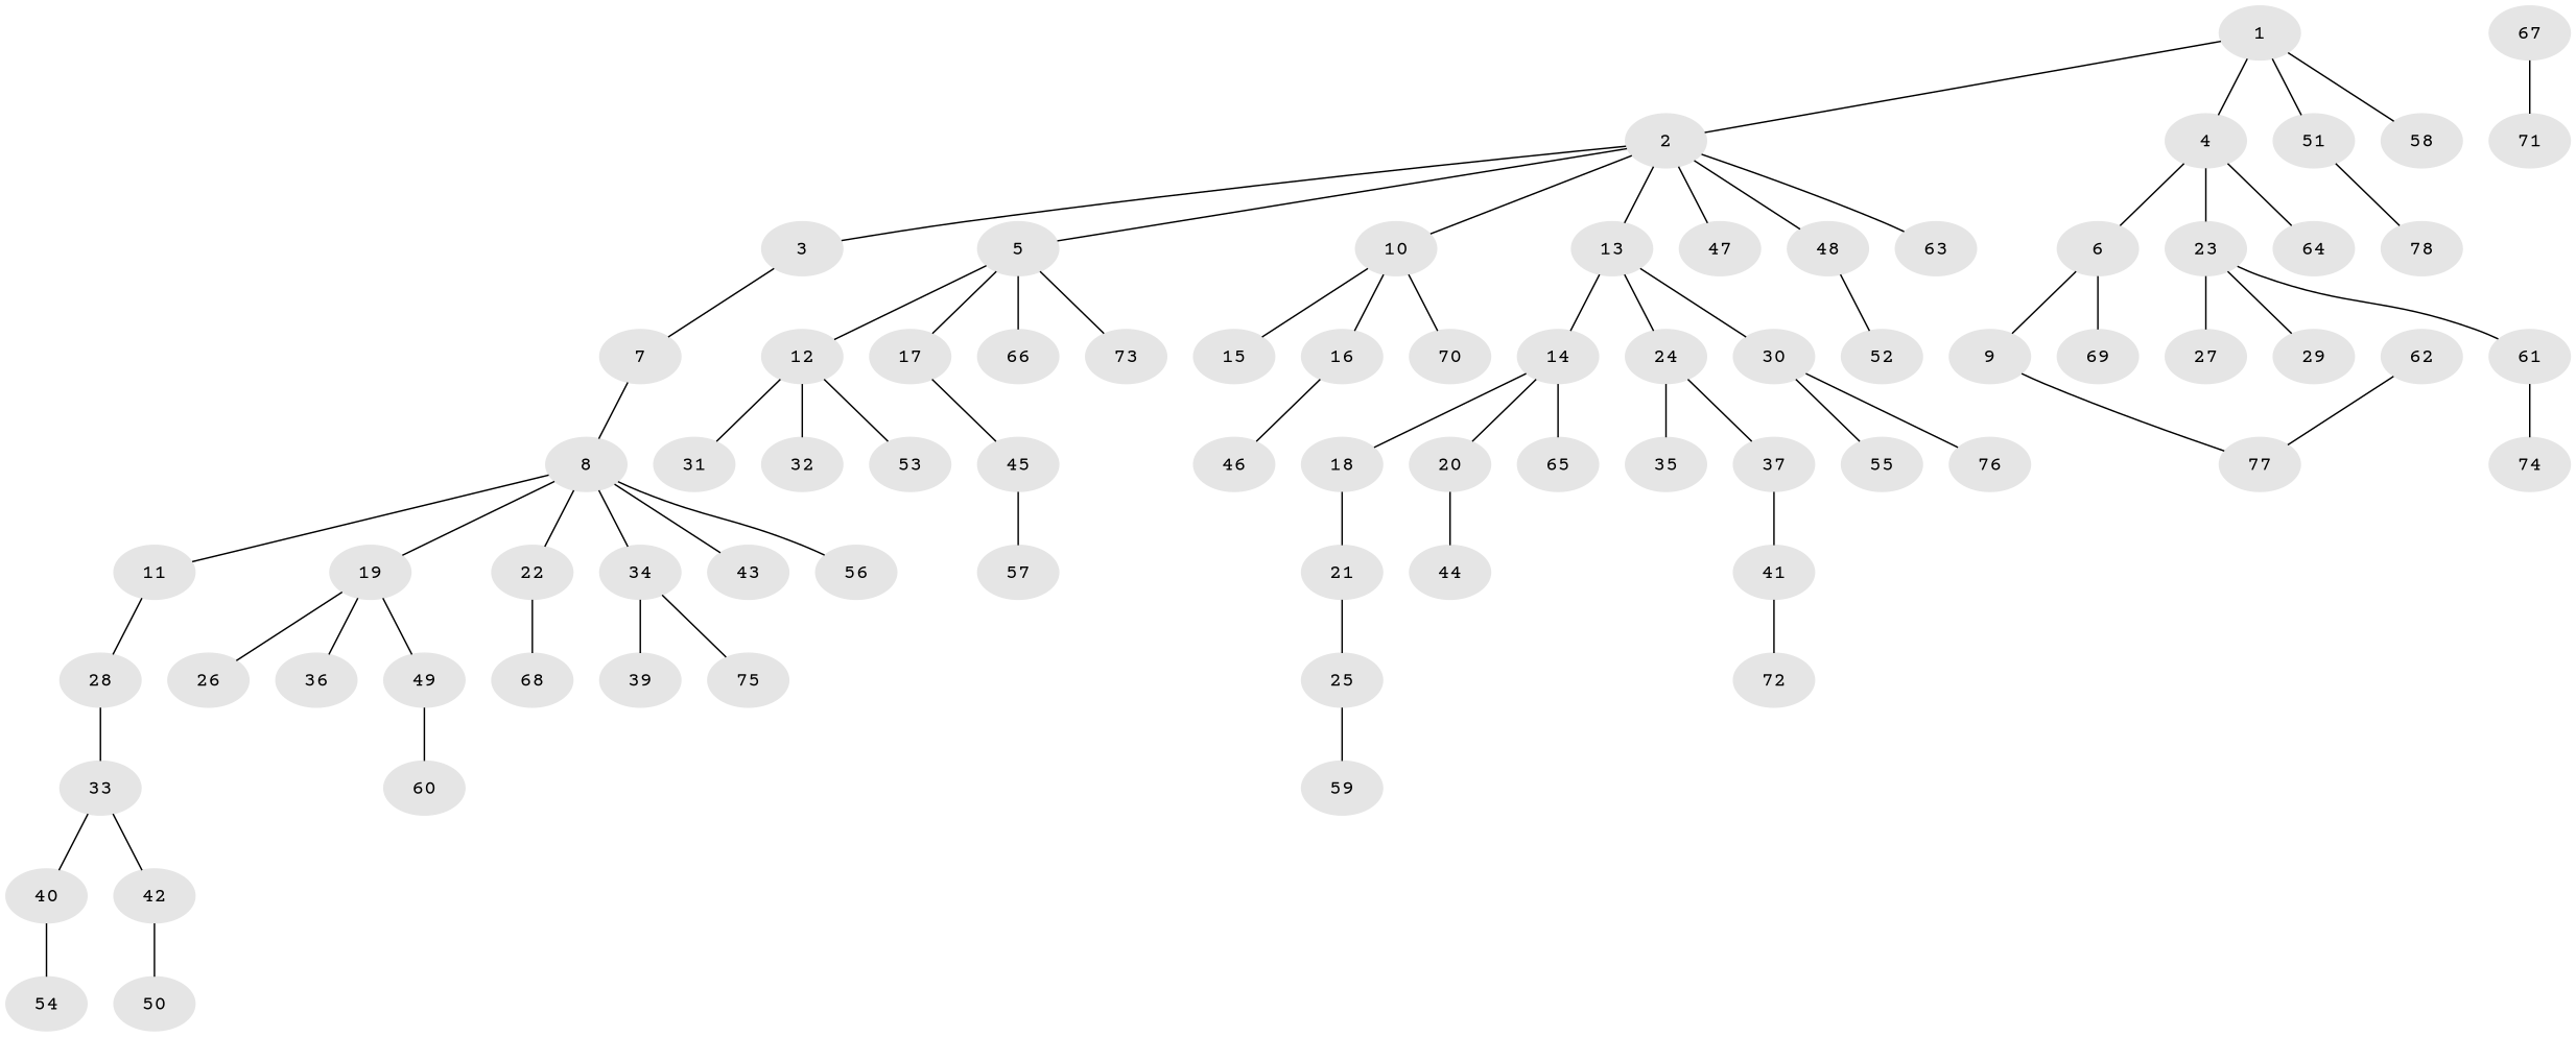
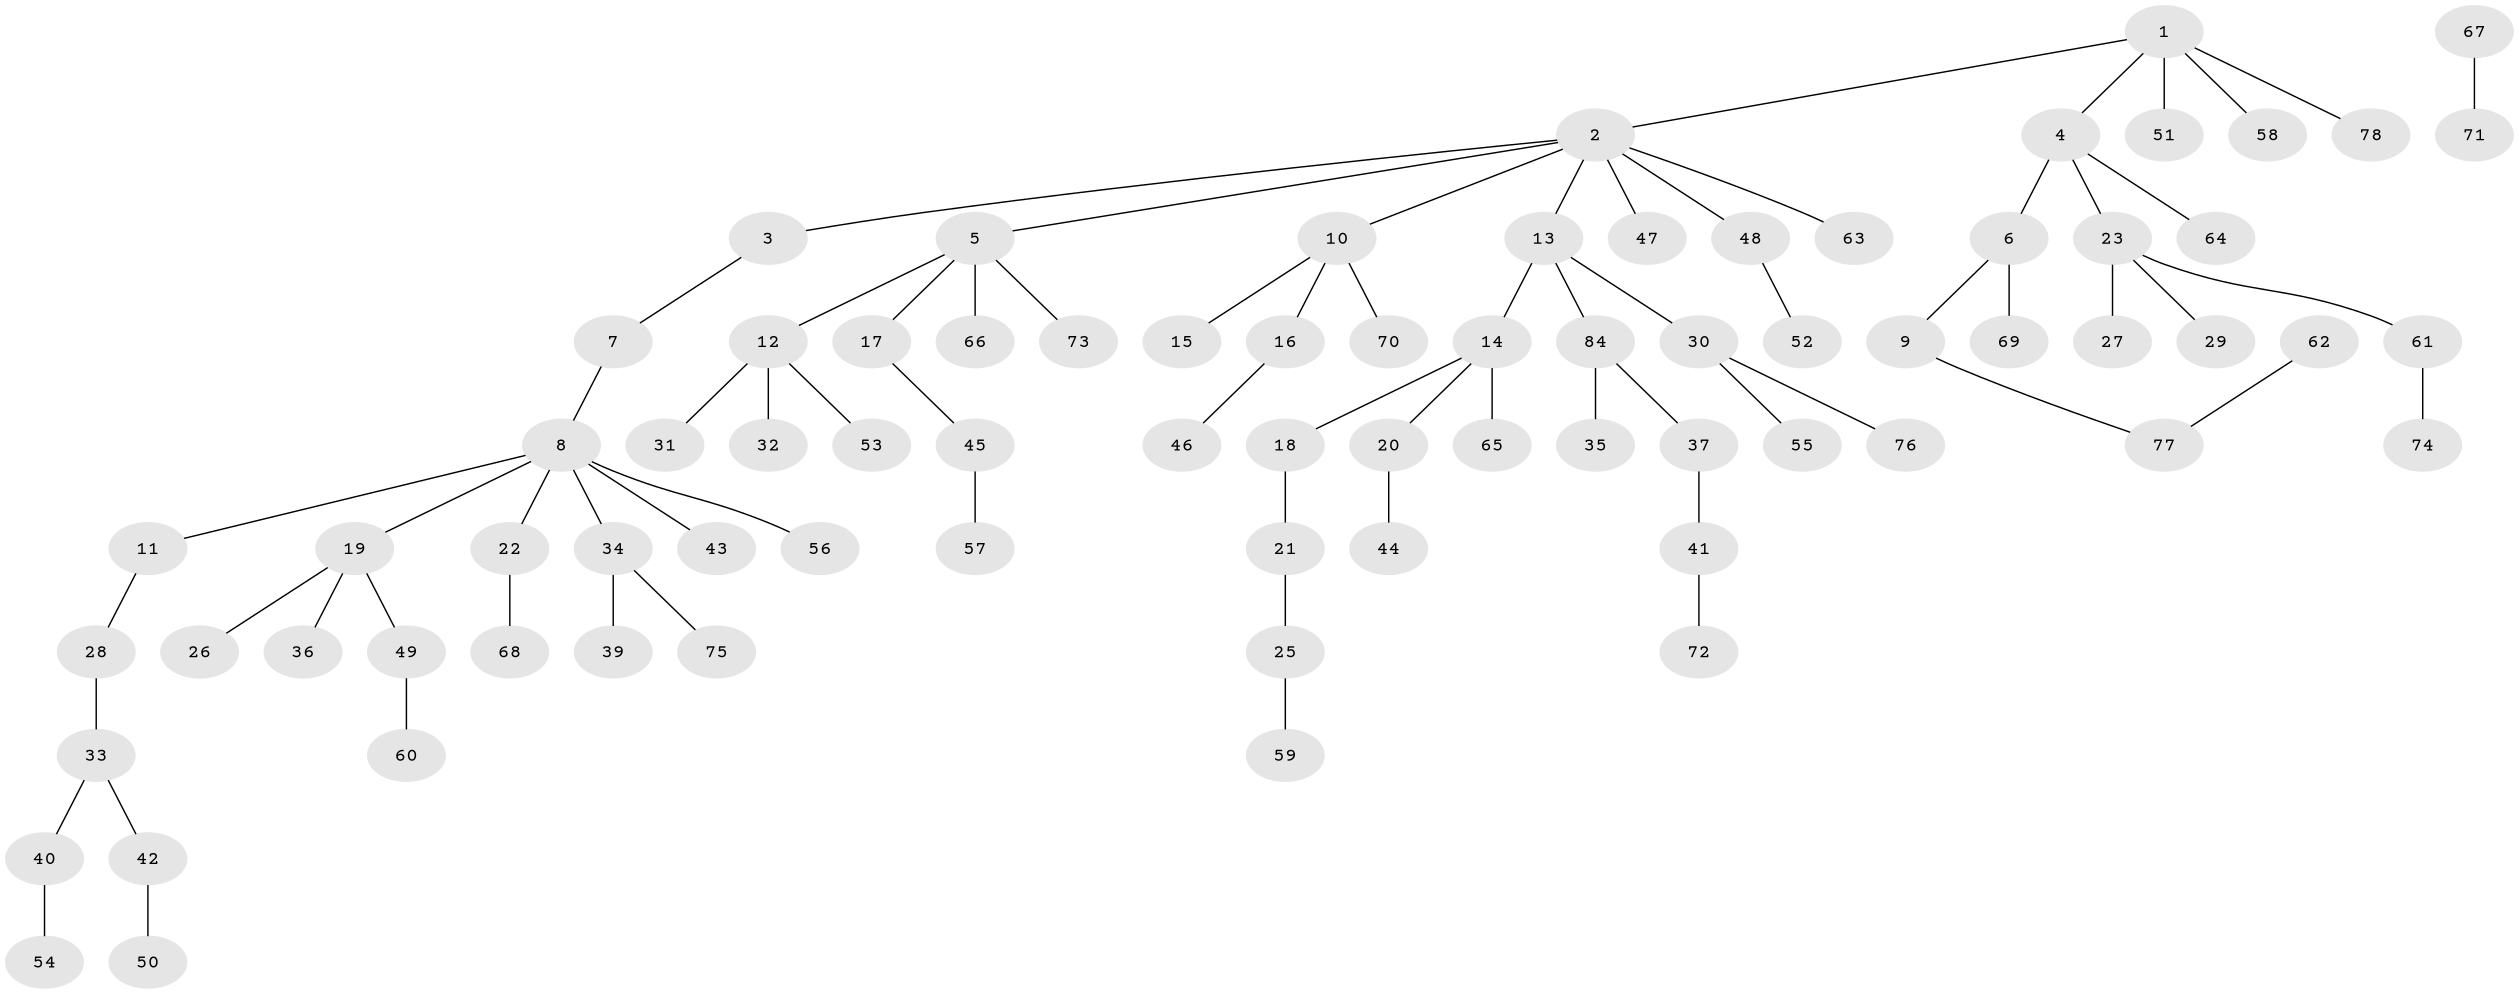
  graph {
    fontname="Courier Prime"
    node [color=gray90 fontname="Courier Prime" style=filled]
    edge [fontname="Courier Prime"]
    1
    2
    4
    51
    58
    78
    3
    5
    10
    13
    47
    48
    63
    6
    23
    64
    7
    12
    17
    66
    73
    15
    16
    70
    14
-   24
+   24 [label=84]
    30
    52
    8
    9
    69
    27
    29
    61
    31
    32
    53
    45
    77
    11
    19
    22
    34
    43
    56
    28
    26
    36
    49
    68
    39
    75
    62
    46
    33
    18
    20
    65
    35
    37
    55
    76
    21
    44
    57
    25
    60
    59
    74
    40
    42
    54
    50
    41
    72
    67
    71
    1 -- 2
    1 -- 4
    1 -- 51
    1 -- 58
-   51 -- 78
+   1 -- 78
    2 -- 3
    2 -- 5
    2 -- 10
    2 -- 13
    2 -- 47
    2 -- 48
    2 -- 63
    4 -- 6
    4 -- 23
    4 -- 64
    3 -- 7
    5 -- 12
    5 -- 17
    5 -- 66
    5 -- 73
    10 -- 15
    10 -- 16
    10 -- 70
    13 -- 14
    13 -- 24
    13 -- 30
    48 -- 52
    6 -- 9
    6 -- 69
    23 -- 27
    23 -- 29
    23 -- 61
    7 -- 8
    12 -- 31
    12 -- 32
    12 -- 53
    17 -- 45
    16 -- 46
    14 -- 18
    14 -- 20
    14 -- 65
    24 -- 35
    24 -- 37
    30 -- 55
    30 -- 76
    8 -- 11
    8 -- 19
    8 -- 22
    8 -- 34
    8 -- 43
    8 -- 56
    9 -- 77
    61 -- 74
    45 -- 57
    11 -- 28
    19 -- 26
    19 -- 36
    19 -- 49
    22 -- 68
    34 -- 39
    34 -- 75
    28 -- 33
    49 -- 60
    62 -- 77
    33 -- 40
    33 -- 42
    18 -- 21
    20 -- 44
    37 -- 41
    21 -- 25
    25 -- 59
    40 -- 54
    42 -- 50
    41 -- 72
    67 -- 71
  }
